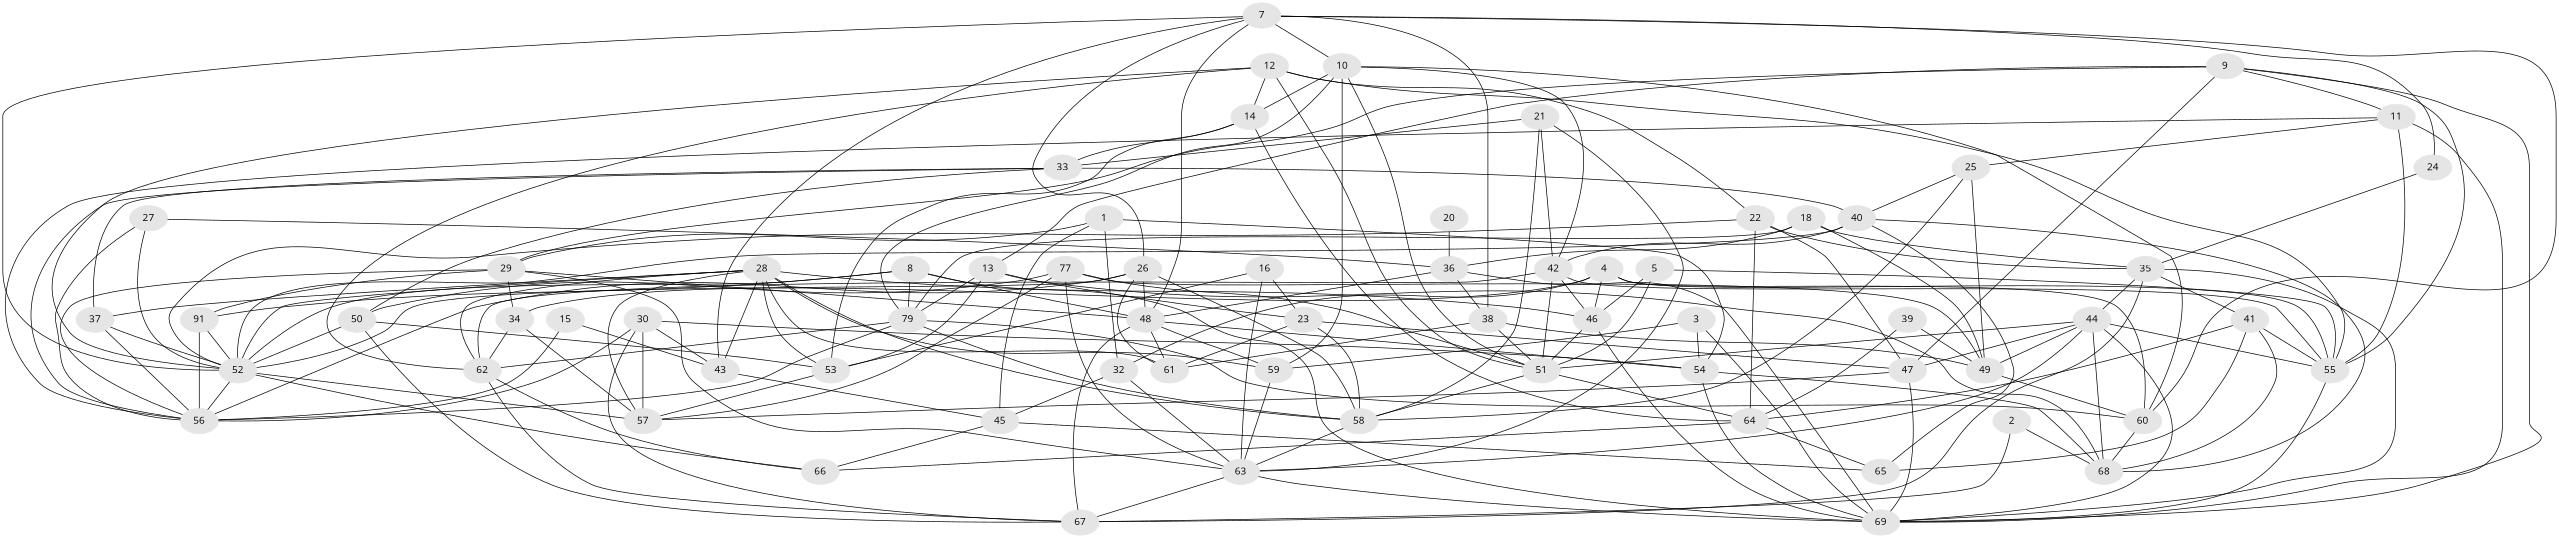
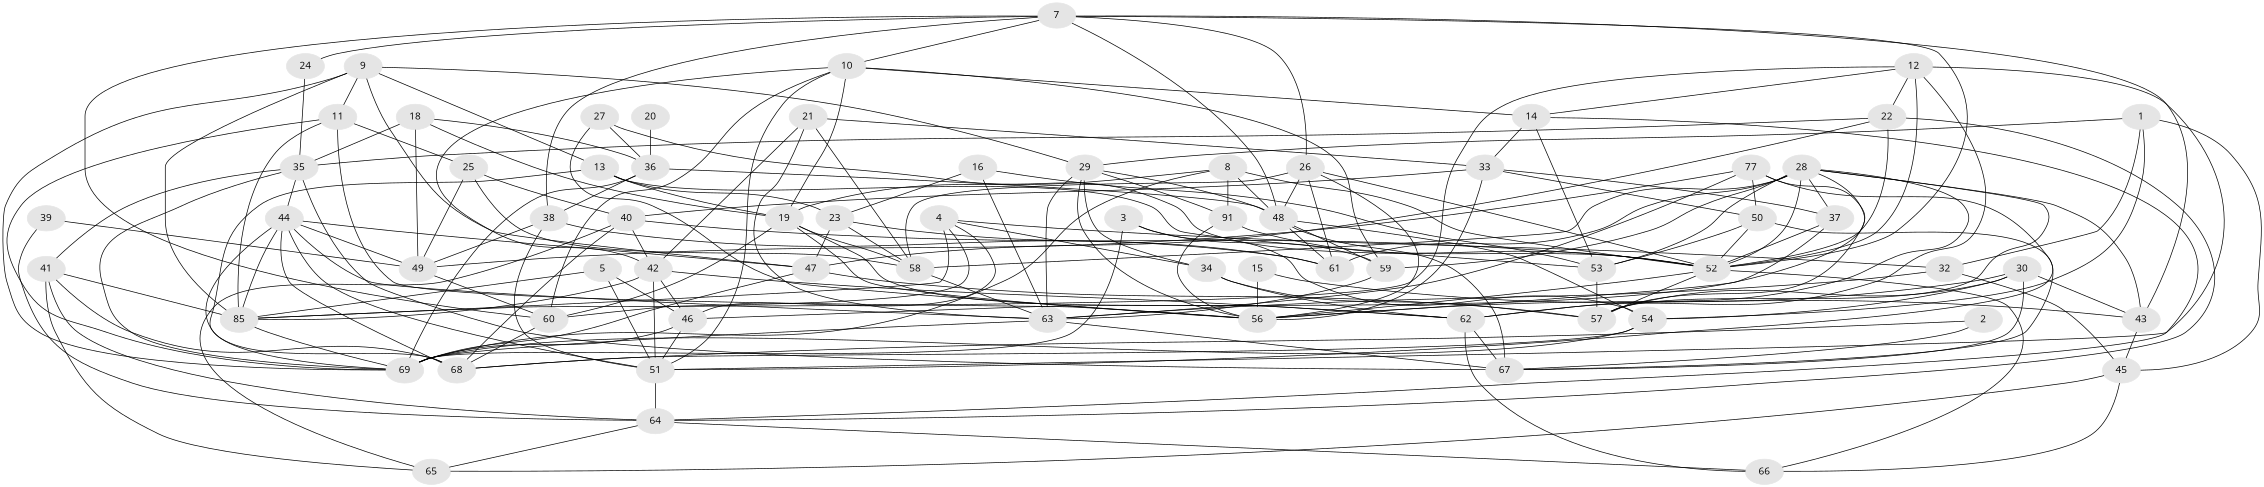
  graph {
    fontname="Open Sans"
    node [color=gray90 fontname="Open Sans" style=filled]
    edge [fontname="Open Sans" weight=1.0]
    1
    29
    32
    45
    54
    34
    48
    n8 [label=91]
    56
    63
    65
    66
    68
    69
    2
    67
    3
    59
    4
    46
-   55
+   55 [label=85]
    60
    62
    57
    51
    5
    64
    58
    44
    47
    49
    7
    10
    24
    26
    38
    43
    52
-   19 [label=79]
+   19
    14
    42
    35
    61
    8
    9
    11
    13
    25
    23
    53
    33
    40
    12
    22
    50
    37
    15
    16
    n59 [label=77]
    18
    36
    41
    20
    21
    27
    28
    30
    39
    1 -- 29
    1 -- 32
    1 -- 45
    1 -- 54
    29 -- 34
    29 -- 48
    29 -- n8
    29 -- 56
    29 -- 63
    32 -- 45
    32 -- 63
    45 -- 65
    45 -- 66
    54 -- 68
    54 -- 69
    34 -- 62
    34 -- 57
    48 -- 54
    48 -- 67
    48 -- 59
    48 -- 61
    n8 -- 56
    n8 -- 52
    63 -- 69
    63 -- 67
    2 -- 68
    2 -- 67
    3 -- 54
    3 -- 69
    3 -- 59
    59 -- 63
    4 -- 32
    4 -- 34
    4 -- 46
    4 -- 55
    4 -- 60
    46 -- 69
    46 -- 51
    55 -- 69
    60 -- 68
    62 -- 66
    62 -- 67
    51 -- 64
-   51 -- 58
    5 -- 46
    5 -- 55
    5 -- 51
    64 -- 65
    64 -- 66
    58 -- 63
    44 -- 63
    44 -- 68
    44 -- 69
    44 -- 55
    44 -- 51
    44 -- 47
    44 -- 49
    47 -- 69
    47 -- 57
    49 -- 60
    7 -- 48
    7 -- 60
    7 -- 10
    7 -- 24
    7 -- 26
    7 -- 38
    7 -- 43
    7 -- 52
    10 -- 59
    10 -- 60
    10 -- 51
    10 -- 19
    10 -- 14
    10 -- 42
    24 -- 35
    26 -- 48
    26 -- 56
    26 -- 58
    26 -- 52
    26 -- 61
    38 -- 51
    38 -- 49
    38 -- 61
    43 -- 45
    52 -- 56
    52 -- 66
    52 -- 57
    19 -- 56
    19 -- 60
    19 -- 62
    19 -- 58
    14 -- 64
    14 -- 53
    14 -- 33
    42 -- 46
    42 -- 55
    42 -- 62
    42 -- 51
    35 -- 69
    35 -- 67
    35 -- 44
    35 -- 41
    8 -- 48
    8 -- n8
    8 -- 69
    8 -- 52
    8 -- 19
    9 -- 29
    9 -- 69
    9 -- 55
    9 -- 47
    9 -- 11
    9 -- 13
    11 -- 56
    11 -- 69
    11 -- 55
    11 -- 25
    13 -- 68
    13 -- 19
    13 -- 23
    13 -- 53
    25 -- 58
    25 -- 49
    25 -- 40
    23 -- 58
    23 -- 47
    23 -- 61
    53 -- 57
    33 -- 56
    33 -- 40
    33 -- 50
    33 -- 37
    40 -- 65
    40 -- 68
    40 -- 52
    40 -- 42
    12 -- 55
    12 -- 62
    12 -- 51
    12 -- 52
    12 -- 14
    12 -- 22
    22 -- 64
    22 -- 47
    22 -- 52
    22 -- 35
    50 -- 67
    50 -- 52
    50 -- 53
    37 -- 56
    37 -- 52
    15 -- 56
    15 -- 43
    16 -- 63
    16 -- 23
    16 -- 53
    n59 -- 63
    n59 -- 57
    n59 -- 51
    n59 -- 49
    n59 -- 50
    18 -- 49
    18 -- 19
    18 -- 35
    18 -- 36
    36 -- 48
    36 -- 69
    36 -- 38
    41 -- 65
    41 -- 68
    41 -- 55
    41 -- 64
    20 -- 36
    21 -- 63
    21 -- 58
    21 -- 42
    21 -- 33
    27 -- 56
    27 -- 52
    27 -- 36
    28 -- 59 [weight=2.0]
    28 -- 46
    28 -- 62
    28 -- 57
    28 -- 58
    28 -- 43
    28 -- 52
    28 -- 61
    28 -- 53
    28 -- 37
    30 -- 54
    30 -- 56
    30 -- 67
    30 -- 57
    30 -- 43
    39 -- 64
    39 -- 49
  }
